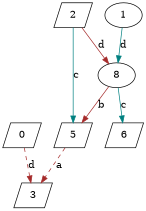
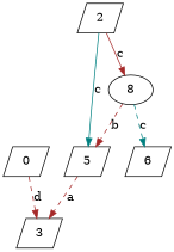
  strict digraph {
    node [shape=parallelogram]
    edge [color=brown style=solid]
    0
    3
    2
    5
    8 [shape=ellipse]
    6
-   1 [shape=ellipse]
    0 -> 3 [label=d style=dashed]
    2 -> 5 [color=teal label=c]
-   2 -> 8 [label=d]
+   2 -> 8 [label=c]
    5 -> 3 [label=a style=dashed]
-   8 -> 5 [label=b]
-   8 -> 6 [color=teal label=c]
-   1 -> 8 [color=teal label=d]
+   8 -> 5 [label=b style=dashed]
+   8 -> 6 [color=teal label=c style=dashed]
  }
